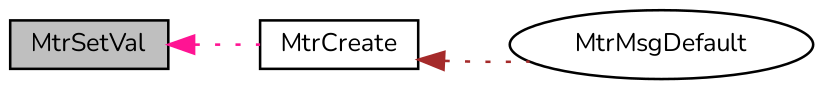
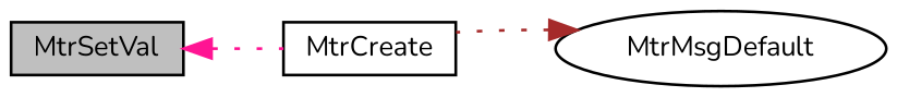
  digraph {
    fontname=Nunito
    rankdir=LR
    node [color=black fillcolor=white fontname=Nunito fontsize=10 shape=box style=filled]
    edge [dir=back fontname=Nunito fontsize=10 labelfontname=Helvetica labelfontsize=10 style=dotted]
    n1 [fillcolor=grey75 fontcolor=black height=0.2 label=MtrSetVal width=0.4]
    n2 [height=0.2 label=MtrCreate width=0.4]
    n3 [height=0.2 label=MtrMsgDefault shape=ellipse width=0.4]
    n1 -> n2 [color=deeppink]
-   n2 -> n3 [color=brown]
+   n3 -> n2 [color=brown]
  }
